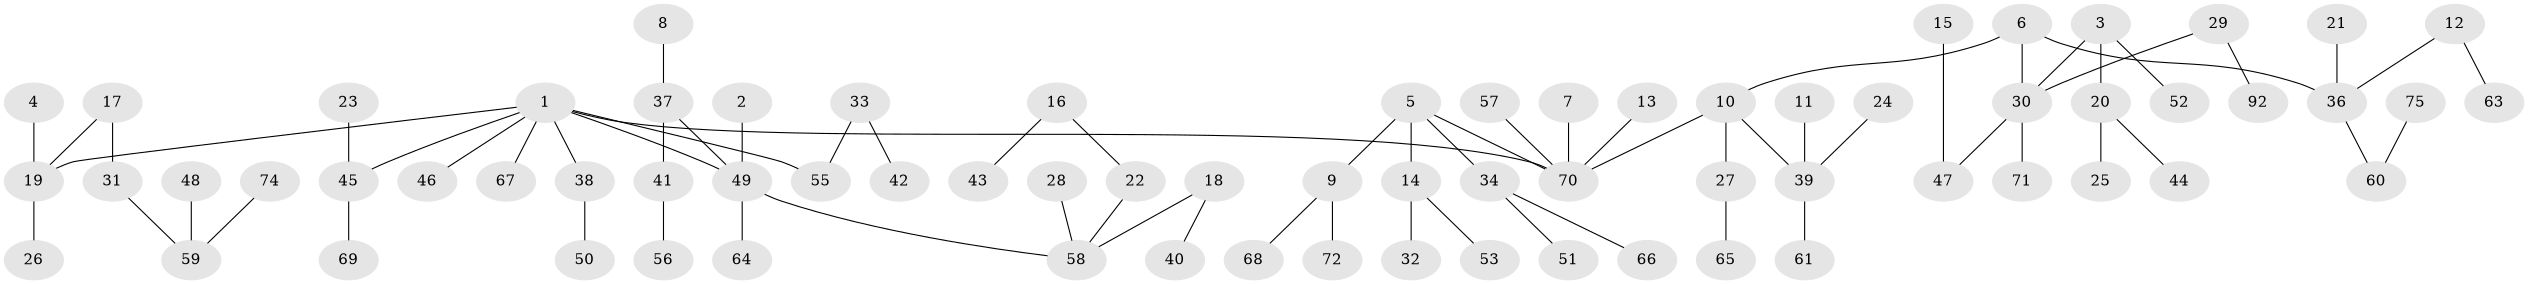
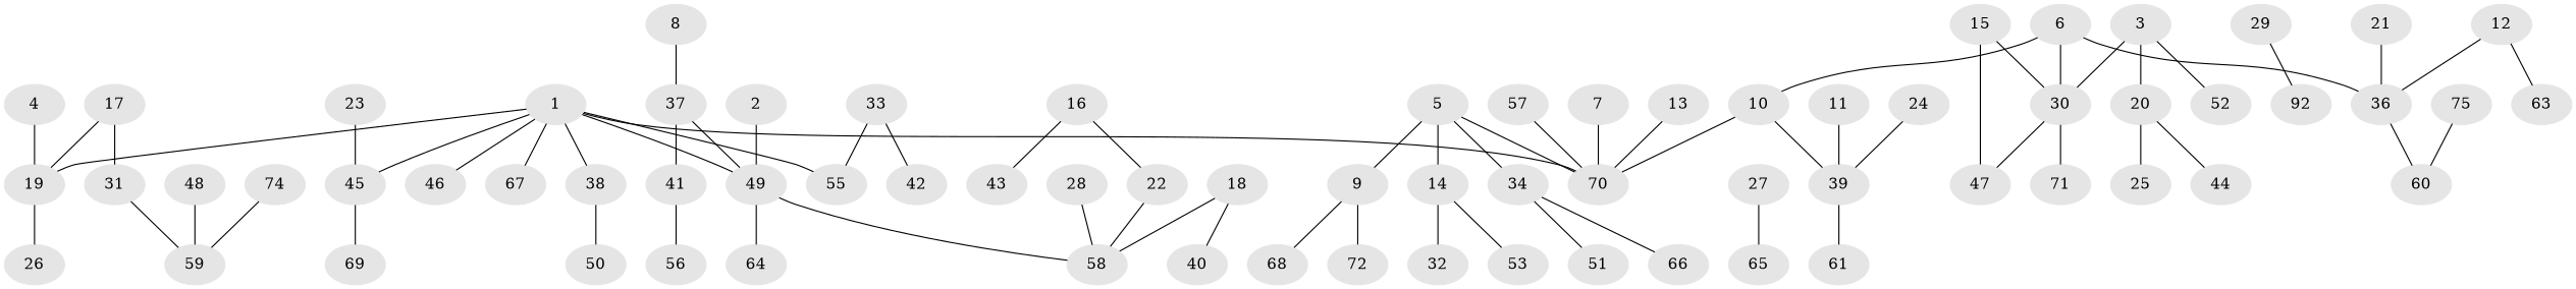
  graph {
    node [color=gray90 style=filled]
    edge [weight=1.0]
    1
    19
    38
    45
    46
    49
    55
    67
    70
    26
    50
    69
    58
    64
    2
    3
    20
    30
    52
    25
    44
    47
    71
    4
    5
    9
    14
    34
    68
    72
    32
    53
    51
    66
    6
    10
    36
    27
    39
    60
    7
    8
    37
    41
    65
    61
    11
    12
    63
    13
    15
    16
    22
    43
    17
    31
    59
    18
    40
    21
    23
    24
    28
    29
    n65 [label=92]
    33
    42
    n68 [label=75]
    56
    48
    n71 [label=74]
    57
    1 -- 19
    1 -- 38
    1 -- 45
    1 -- 46
    1 -- 49
    1 -- 55
    1 -- 67
    1 -- 70
    19 -- 26
    38 -- 50
    45 -- 69
    49 -- 58
    49 -- 64
    2 -- 49
    3 -- 20
    3 -- 30
    3 -- 52
    20 -- 25
    20 -- 44
    30 -- 47
    30 -- 71
    4 -- 19
    5 -- 70
    5 -- 9
    5 -- 14
    5 -- 34
    9 -- 68
    9 -- 72
    14 -- 32
    14 -- 53
    34 -- 51
    34 -- 66
    6 -- 30
    6 -- 10
    6 -- 36
    10 -- 70
-   10 -- 27
    10 -- 39
    36 -- 60
    27 -- 65
    39 -- 61
    7 -- 70
    8 -- 37
    37 -- 49
    37 -- 41
    41 -- 56
    11 -- 39
    12 -- 36
    12 -- 63
    13 -- 70
    15 -- 47
    16 -- 22
    16 -- 43
    22 -- 58
    17 -- 19
    17 -- 31
    31 -- 59
    18 -- 58
    18 -- 40
    21 -- 36
    23 -- 45
    24 -- 39
    28 -- 58
-   29 -- 30
+   15 -- 30
    29 -- n65
    33 -- 55
    33 -- 42
    n68 -- 60
    48 -- 59
    n71 -- 59
    57 -- 70
  }
